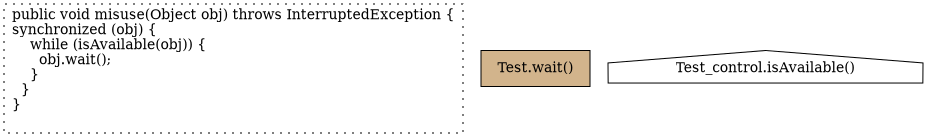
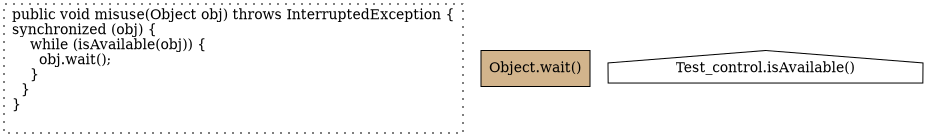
  digraph {
    fontname="DejaVu Serif"
    node [shape=box style=filled fillcolor=white fontname="DejaVu Serif"]
    n1 [label="public void misuse(Object obj) throws InterruptedException {\lsynchronized (obj) {\l    while (isAvailable(obj)) {\l      obj.wait();\l    }\l  }\l}\l\l" style="dotted,filled"]
-   n2 [label="Test.wait()" fillcolor=tan]
+   n2 [label="Object.wait()" fillcolor=tan]
    n3 [label="Test_control.isAvailable()" shape=house]
  }
